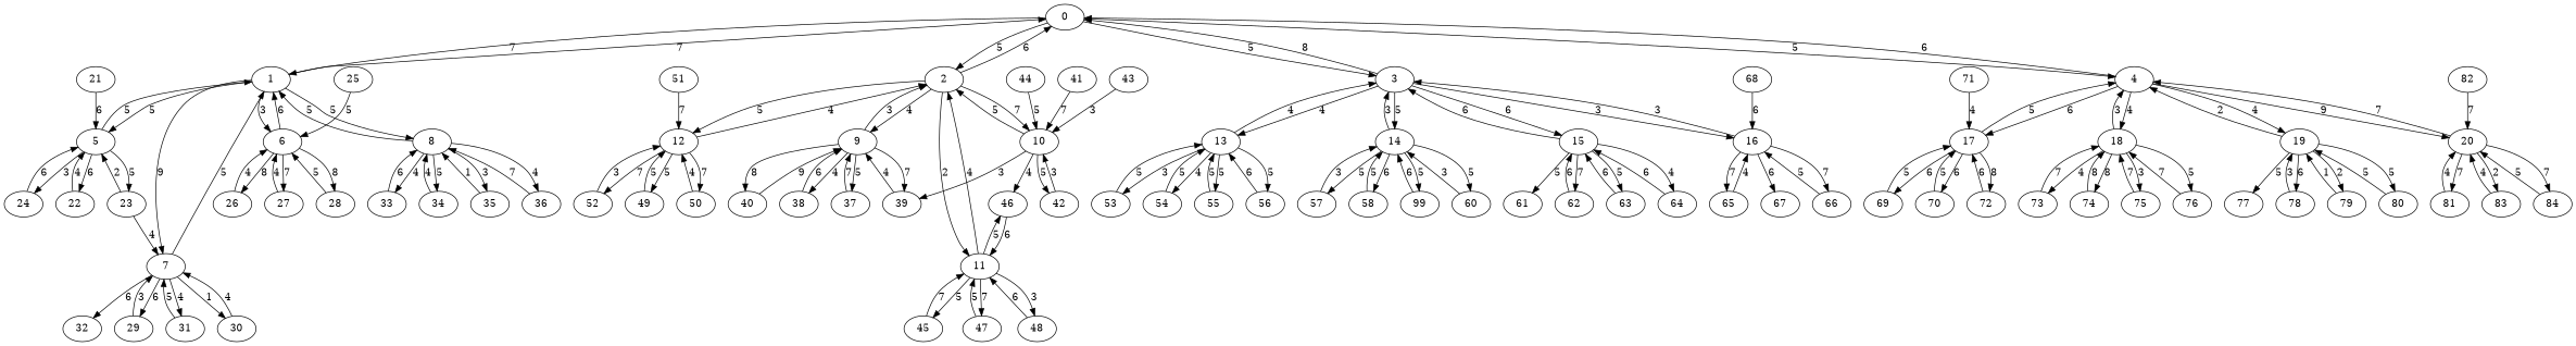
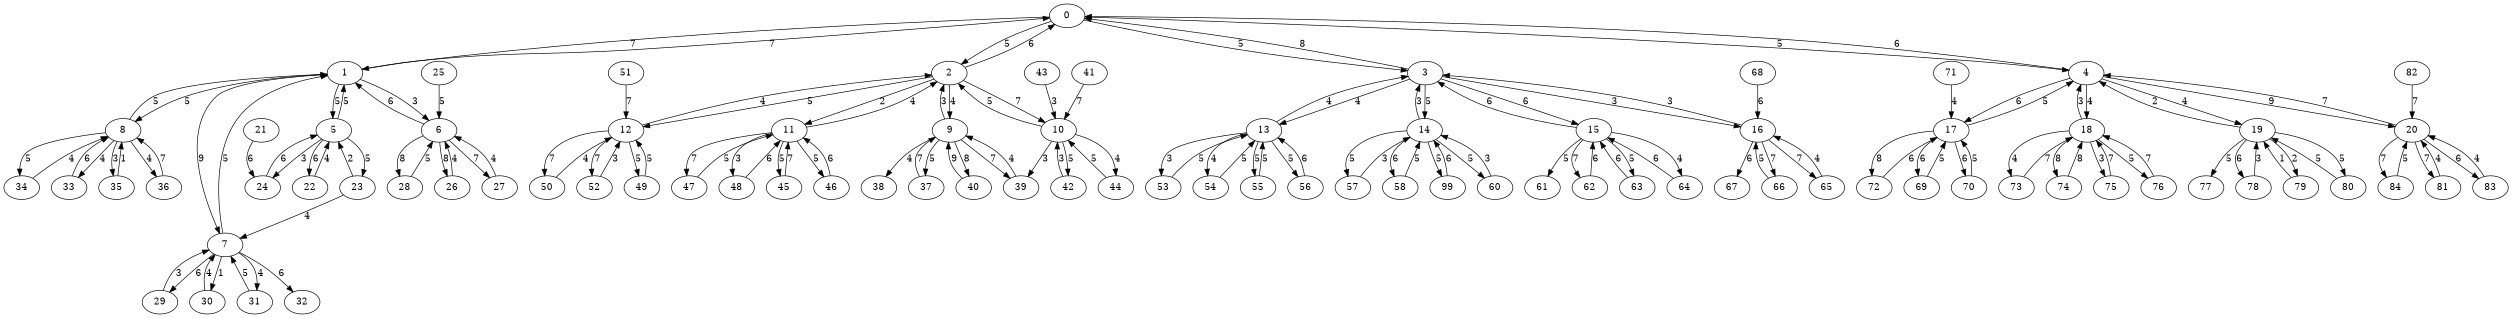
  strict digraph {
    0
    1
    2
    3
    4
    5
    6
    7
    8
    9
    10
    11
    12
    13
    14
    15
    16
    17
    18
    19
    20
    22
    23
    24
    26
    27
    28
    29
    30
    31
    32
    33
    34
    35
    36
    37
    38
    39
    40
    42
    44
    45
    46
    47
    48
    49
    50
    52
    53
    54
    55
    56
    57
    58
    n55 [label=99]
    60
    61
    62
    63
    64
    65
    66
    67
    69
    70
    72
    73
    74
    75
    76
    77
    78
    79
    80
    81
    83
    84
    41
    71
    21
    25
    43
    51
    68
    82
    0 -> 1 [label=7]
    0 -> 2 [label=5]
    0 -> 3 [label=5]
    0 -> 4 [label=5]
    1 -> 0 [label=7]
    1 -> 5 [label=5]
    1 -> 6 [label=3]
    1 -> 7 [label=9]
    1 -> 8 [label=5]
    2 -> 0 [label=6]
    2 -> 9 [label=4]
    2 -> 10 [label=7]
    2 -> 11 [label=2]
    2 -> 12 [label=5]
    3 -> 0 [label=8]
    3 -> 13 [label=4]
    3 -> 14 [label=5]
    3 -> 15 [label=6]
    3 -> 16 [label=3]
    4 -> 0 [label=6]
    4 -> 17 [label=6]
    4 -> 18 [label=4]
    4 -> 19 [label=4]
    4 -> 20 [label=9]
    5 -> 1 [label=5]
    5 -> 22 [label=6]
    5 -> 23 [label=5]
    5 -> 24 [label=3]
    6 -> 1 [label=6]
    6 -> 26 [label=8]
    6 -> 27 [label=7]
    6 -> 28 [label=8]
    7 -> 1 [label=5]
    7 -> 29 [label=6]
    7 -> 30 [label=1]
    7 -> 31 [label=4]
    7 -> 32 [label=6]
    8 -> 1 [label=5]
    8 -> 33 [label=4]
    8 -> 34 [label=5]
    8 -> 35 [label=3]
    8 -> 36 [label=4]
    9 -> 2 [label=3]
    9 -> 37 [label=5]
    9 -> 38 [label=4]
    9 -> 39 [label=7]
    9 -> 40 [label=8]
    10 -> 2 [label=5]
    10 -> 39 [label=3]
    10 -> 42 [label=5]
-   10 -> 46 [label=4]
+   10 -> 44 [label=4]
    11 -> 2 [label=4]
    11 -> 45 [label=5]
    11 -> 46 [label=5]
    11 -> 47 [label=7]
    11 -> 48 [label=3]
    12 -> 2 [label=4]
    12 -> 49 [label=5]
    12 -> 50 [label=7]
    12 -> 52 [label=7]
    13 -> 3 [label=4]
    13 -> 53 [label=3]
    13 -> 54 [label=4]
    13 -> 55 [label=5]
    13 -> 56 [label=5]
    14 -> 3 [label=3]
    14 -> 57 [label=5]
    14 -> 58 [label=6]
    14 -> n55 [label=5]
    14 -> 60 [label=5]
    15 -> 3 [label=6]
    15 -> 61 [label=5]
    15 -> 62 [label=7]
    15 -> 63 [label=5]
    15 -> 64 [label=4]
    16 -> 3 [label=3]
    16 -> 65 [label=7]
    16 -> 66 [label=7]
    16 -> 67 [label=6]
    17 -> 4 [label=5]
    17 -> 69 [label=6]
    17 -> 70 [label=6]
    17 -> 72 [label=8]
    18 -> 4 [label=3]
    18 -> 73 [label=4]
    18 -> 74 [label=8]
    18 -> 75 [label=3]
    18 -> 76 [label=5]
    19 -> 4 [label=2]
    19 -> 77 [label=5]
    19 -> 78 [label=6]
    19 -> 79 [label=2]
    19 -> 80 [label=5]
    20 -> 4 [label=7]
    20 -> 81 [label=7]
-   20 -> 83 [label=2]
+   20 -> 83 [label=6]
    20 -> 84 [label=7]
    22 -> 5 [label=4]
    23 -> 5 [label=2]
    23 -> 7 [label=4]
    24 -> 5 [label=6]
    26 -> 6 [label=4]
    27 -> 6 [label=4]
    28 -> 6 [label=5]
    29 -> 7 [label=3]
    30 -> 7 [label=4]
    31 -> 7 [label=5]
    33 -> 8 [label=6]
    34 -> 8 [label=4]
    35 -> 8 [label=1]
    36 -> 8 [label=7]
    37 -> 9 [label=7]
-   38 -> 9 [label=6]
    39 -> 9 [label=4]
    40 -> 9 [label=9]
    42 -> 10 [label=3]
    44 -> 10 [label=5]
    45 -> 11 [label=7]
    46 -> 11 [label=6]
    47 -> 11 [label=5]
    48 -> 11 [label=6]
    49 -> 12 [label=5]
    50 -> 12 [label=4]
    52 -> 12 [label=3]
    53 -> 13 [label=5]
    54 -> 13 [label=5]
    55 -> 13 [label=5]
    56 -> 13 [label=6]
    57 -> 14 [label=3]
    58 -> 14 [label=5]
    n55 -> 14 [label=6]
    60 -> 14 [label=3]
    62 -> 15 [label=6]
    63 -> 15 [label=6]
    64 -> 15 [label=6]
    65 -> 16 [label=4]
    66 -> 16 [label=5]
    69 -> 17 [label=5]
    70 -> 17 [label=5]
    72 -> 17 [label=6]
    73 -> 18 [label=7]
    74 -> 18 [label=8]
    75 -> 18 [label=7]
    76 -> 18 [label=7]
    78 -> 19 [label=3]
    79 -> 19 [label=1]
    80 -> 19 [label=5]
    81 -> 20 [label=4]
    83 -> 20 [label=4]
    84 -> 20 [label=5]
    41 -> 10 [label=7]
    71 -> 17 [label=4]
-   21 -> 5 [label=6]
+   21 -> 24 [label=6]
    25 -> 6 [label=5]
    43 -> 10 [label=3]
    51 -> 12 [label=7]
    68 -> 16 [label=6]
    82 -> 20 [label=7]
  }
